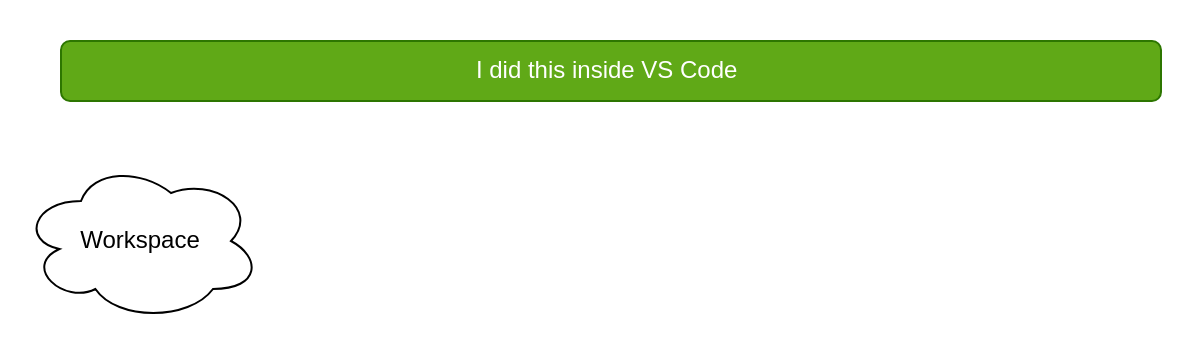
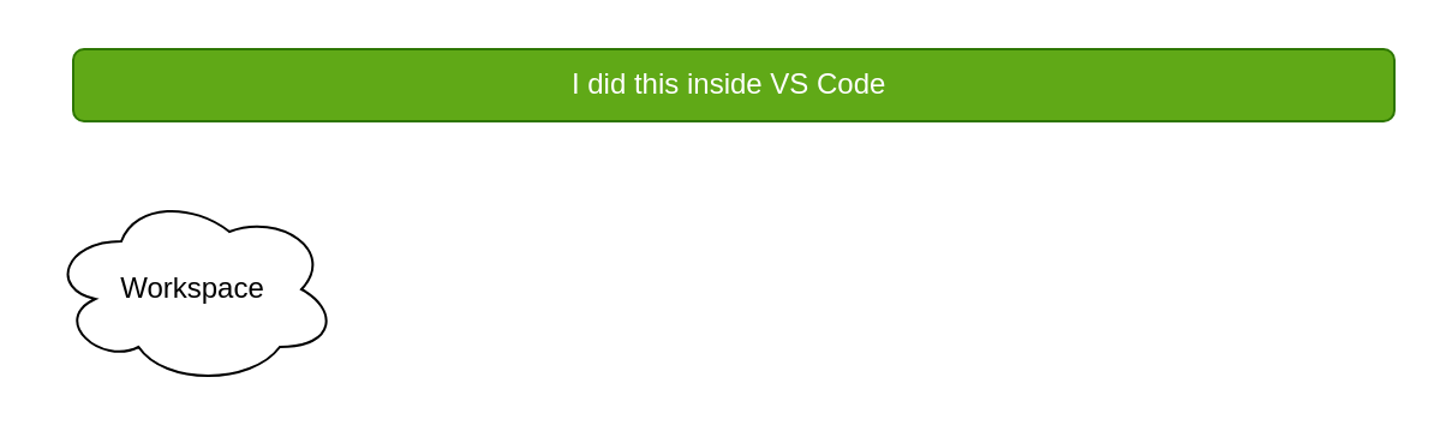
  <mxCell id="0" />
  <mxCell id="1" parent="0" />
- <mxCell id="2" value="Workspace" style="ellipse;shape=cloud;whiteSpace=wrap;html=1;" parent="1" vertex="1"><mxGeometry x="10" y="80" width="120" height="80" as="geometry" /></mxCell>
+ <mxCell id="2" value="Workspace" style="ellipse;shape=cloud;whiteSpace=wrap;html=1;" parent="1" vertex="1"><mxGeometry x="20" y="80" width="120" height="80" as="geometry" /></mxCell>
  <mxCell id="3" value="I did this inside VS Code&amp;nbsp;" style="rounded=1;whiteSpace=wrap;html=1;fillColor=#60a917;strokeColor=#2D7600;fontColor=#ffffff;" vertex="1" parent="1"><mxGeometry x="30" y="20" width="550" height="30" as="geometry" /></mxCell>
